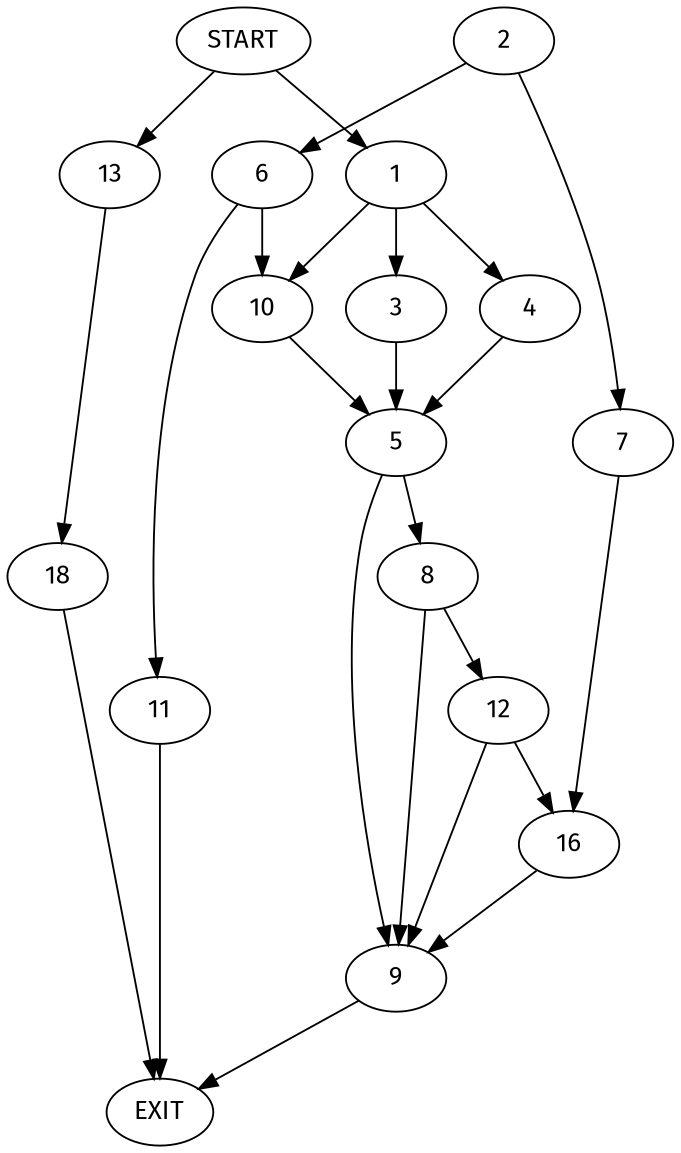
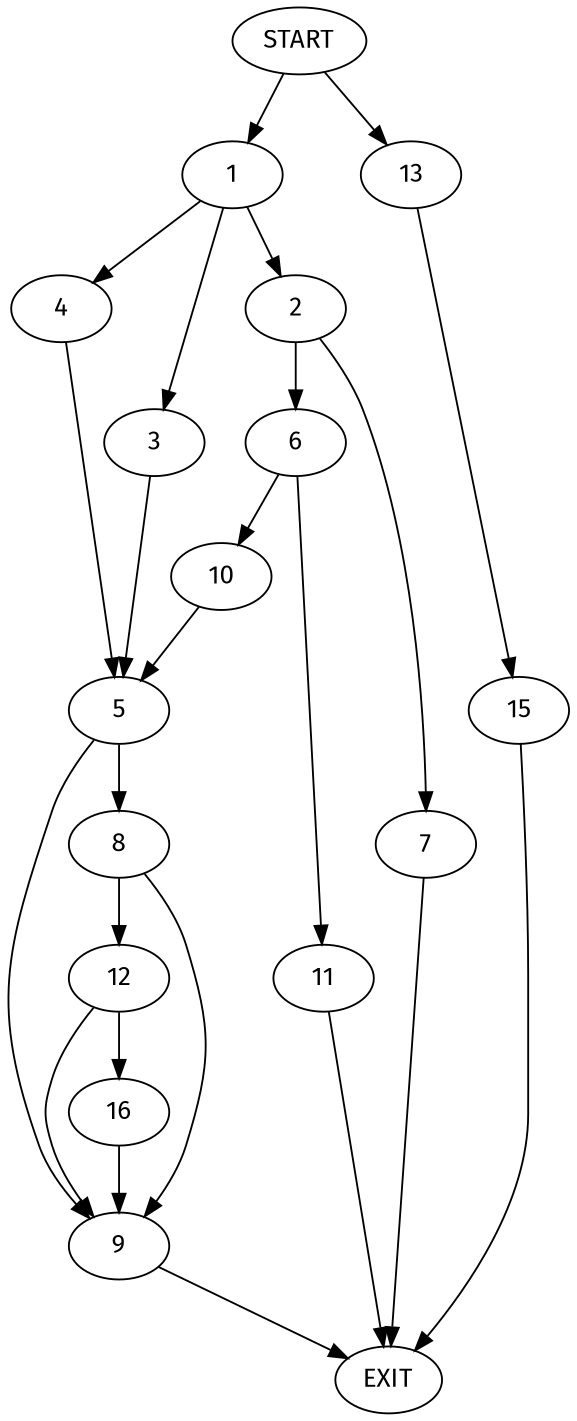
  digraph {
    fontname="Fira Sans"
    node [fontname="Fira Sans"]
    edge [fontname="Fira Sans"]
    n1 [label=START]
    1
    13
    2
    3
    4
-   15 [label=18]
+   15
    6
    7
    5
    10
    11
    n13 [label=EXIT]
    8
    9
    12
    16
    n1 -> 1
    n1 -> 13
-   1 -> 10
+   1 -> 2
    1 -> 3
    1 -> 4
    13 -> 15
    2 -> 6
    2 -> 7
    3 -> 5
    4 -> 5
    15 -> n13
    6 -> 10
    6 -> 11
-   7 -> 16
+   7 -> n13
    5 -> 8
    5 -> 9
    10 -> 5
    11 -> n13
    8 -> 9
    8 -> 12
    9 -> n13
    12 -> 9
    12 -> 16
    16 -> 9
  }
